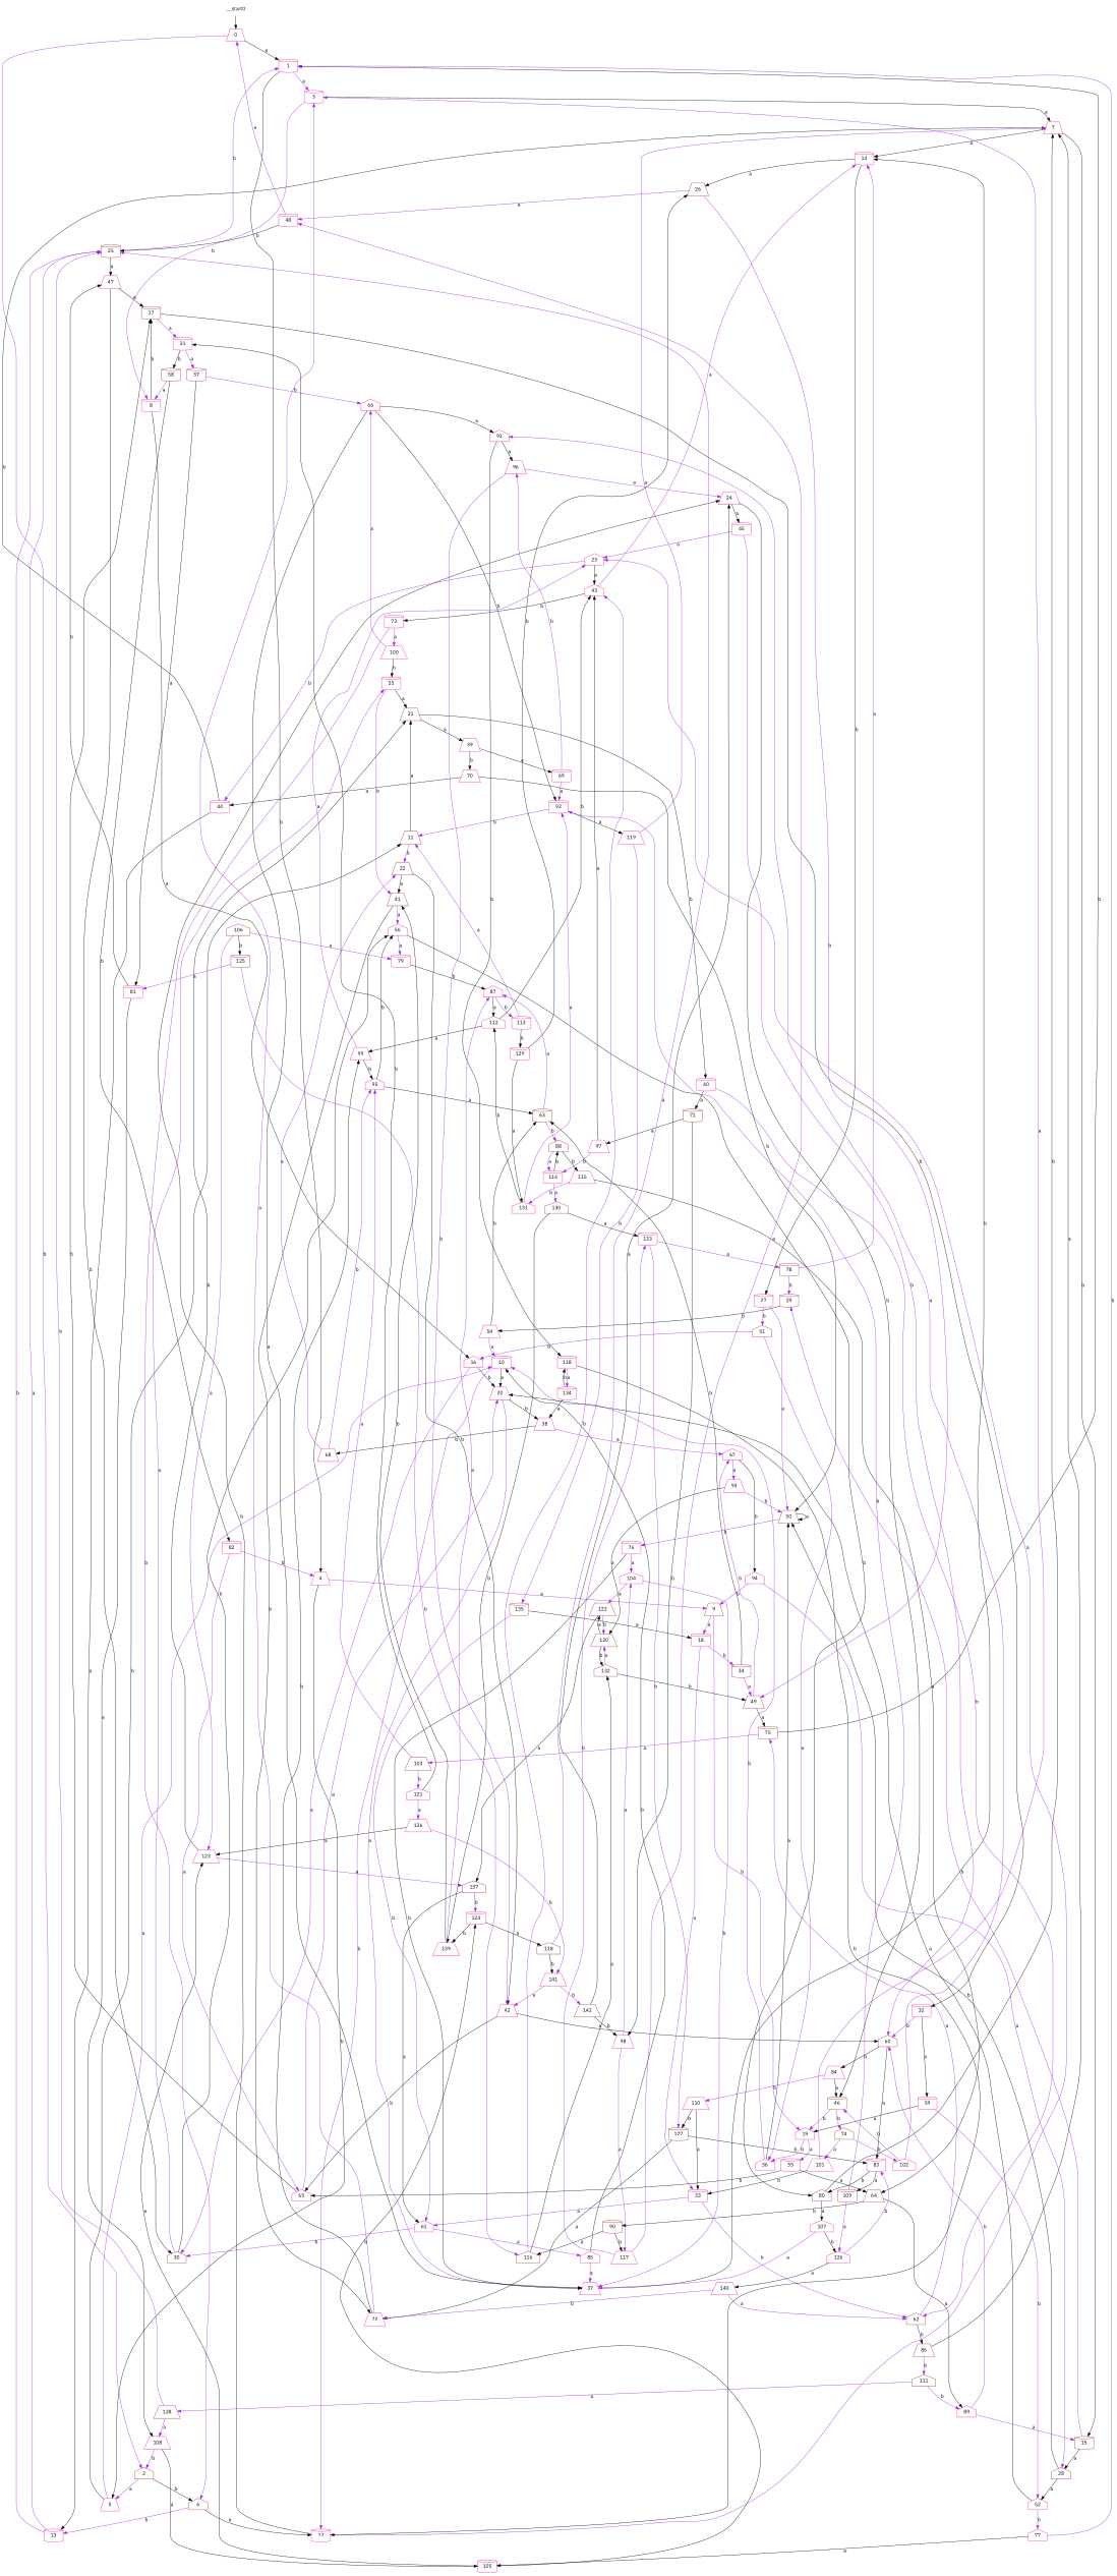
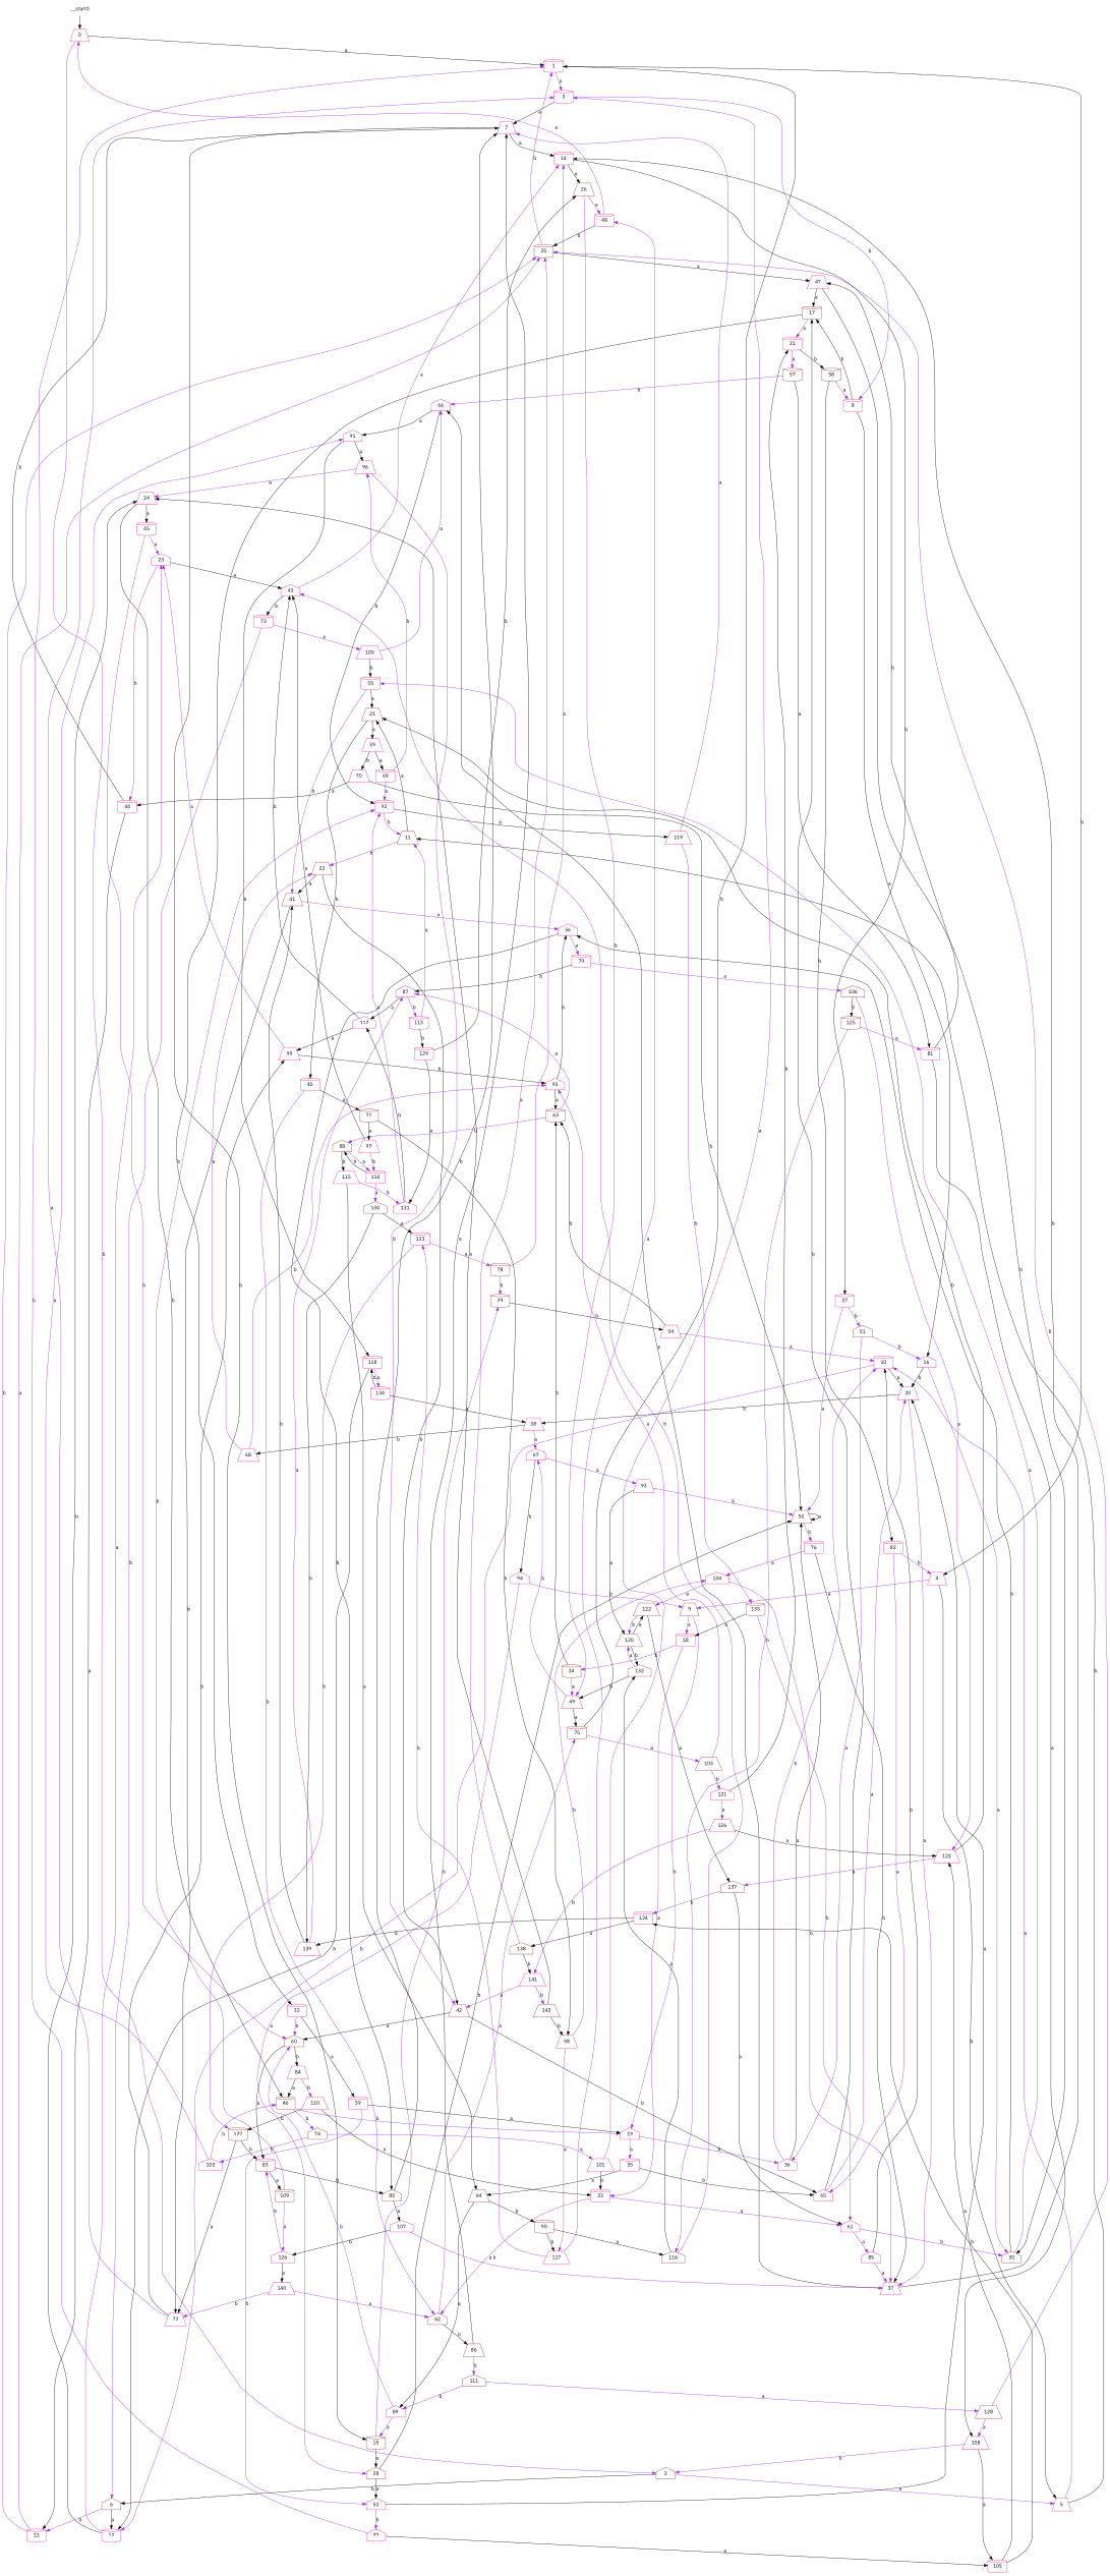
  digraph {
    fontname="IBM Plex Sans"
    node [color=deeppink fontname="IBM Plex Sans" shape=cylinder]
    edge [color=black fontname="IBM Plex Sans"]
    __start0 [shape=none]
    0 [shape=trapezium]
    1
    2 [color=brown shape=house]
    3
    4 [shape=trapezium]
    5 [shape=trapezium]
    6 [color=brown shape=house]
    7 [shape=trapezium]
    8
    9 [color=brown shape=trapezium]
    10
    11 [color=brown shape=trapezium]
    12
    13
    14
    15 [color=brown]
    16 [shape=house]
    17 [color=brown]
    18
    19 [shape=house]
    20 [shape=trapezium]
    21 [color=brown shape=trapezium]
    22 [color=brown shape=trapezium]
    23 [shape=house]
    24 [shape=trapezium]
    25 [color=brown]
    26 [color=brown shape=trapezium]
    27
    28 [color=brown shape=house]
    29 [color=brown]
    30 [color=brown shape=house]
    31
    32
    33
    34 [color=brown]
    35
    36 [shape=house]
    37 [shape=trapezium]
    38 [shape=trapezium]
    39 [shape=trapezium]
    40
    41 [color=brown shape=trapezium]
    42 [shape=trapezium]
    43 [shape=house]
    44
    45
    46 [color=brown]
    47 [shape=trapezium]
    48
    49 [color=brown shape=trapezium]
    50 [color=brown shape=trapezium]
    51 [color=brown shape=house]
    52 [shape=house]
    54 [shape=trapezium]
    55
    56 [shape=house]
    57 [color=brown]
    58 [color=brown]
    59
    60 [color=brown shape=house]
    61 [shape=house]
    62 [color=brown shape=house]
    63 [color=brown]
    64 [color=brown shape=trapezium]
    65 [shape=house]
    66 [shape=house]
    67 [shape=house]
    68 [shape=trapezium]
    69
    70 [shape=trapezium]
    71 [color=brown]
    72 [shape=trapezium]
    73
    74 [color=brown shape=house]
    75 [color=brown]
    76
    77 [shape=house]
    79
    80 [color=brown shape=house]
    81
    82
    83
    84 [shape=trapezium]
    85 [shape=house]
    86 [color=brown shape=trapezium]
    87 [shape=house]
    88 [color=brown shape=house]
    89 [shape=house]
    90 [color=brown]
    91 [shape=house]
    92
    93 [shape=trapezium]
    94 [shape=house]
    95 [shape=house]
    96 [shape=trapezium]
    97 [shape=trapezium]
    98 [shape=trapezium]
    99 [shape=trapezium]
    100 [shape=trapezium]
    101 [shape=trapezium]
    102 [shape=house]
    103 [color=brown shape=trapezium]
    104 [shape=house]
    105
    78 [color=brown]
    106 [color=brown shape=house]
    107 [shape=house]
    108 [shape=trapezium]
    109 [color=brown]
    110 [shape=trapezium]
    111 [color=brown shape=house]
    112 [shape=house]
    113
    114
    115 [shape=trapezium]
    116 [color=brown shape=house]
    117 [shape=trapezium]
    118
    119 [shape=trapezium]
    120 [color=brown shape=trapezium]
    121 [shape=house]
    122 [color=brown shape=trapezium]
    123 [shape=trapezium]
    124
    125 [color=brown]
    126 [shape=house]
    127 [color=brown]
    128 [color=brown shape=trapezium]
    129
    130 [color=brown shape=house]
    131 [shape=house]
    132 [color=brown shape=house]
    133
    134
    135 [color=brown]
    136 [shape=trapezium]
    137 [color=brown shape=house]
    138 [color=brown shape=house]
    139 [shape=trapezium]
    140 [shape=trapezium]
    141 [shape=trapezium]
    142 [color=brown shape=trapezium]
    __start0 -> 0
    0 -> 1 [label=a]
    0 -> 2 [color=purple label=b]
    1 -> 3 [color=purple label=a]
    1 -> 4 [label=b]
    2 -> 5 [color=purple label=a]
    2 -> 6 [label=b]
    3 -> 7 [label=a]
    3 -> 8 [color=purple label=b]
    4 -> 5 [label=b]
    4 -> 9 [color=purple label=a]
    5 -> 10 [color=purple label=a]
    5 -> 11 [label=b]
    6 -> 12 [label=a]
    6 -> 13 [color=purple label=b]
    7 -> 14 [label=a]
    7 -> 15 [label=b]
    8 -> 16 [label=a]
    8 -> 17 [label=b]
    9 -> 18 [color=purple label=a]
    9 -> 19 [color=purple label=b]
    10 -> 12 [color=purple label=b]
    10 -> 20 [label=a]
    11 -> 21 [label=a]
    11 -> 22 [color=purple label=b]
    12 -> 23 [color=purple label=a]
    12 -> 24 [label=b]
    13 -> 25 [color=purple label=a]
    13 -> 25 [color=purple label=b]
    14 -> 26 [label=a]
    14 -> 27 [label=b]
    15 -> 28 [label=a]
    15 -> 29 [color=purple label=b]
    16 -> 20 [label=b]
    16 -> 30 [color=purple label=a]
    17 -> 31 [color=purple label=a]
    17 -> 32 [label=b]
    18 -> 33 [color=purple label=a]
    18 -> 34 [color=purple label=b]
    19 -> 35 [color=purple label=a]
    19 -> 36 [color=purple label=b]
    20 -> 37 [color=purple label=a]
    20 -> 38 [label=b]
    21 -> 39 [label=a]
    21 -> 40 [label=b]
    22 -> 41 [label=a]
    22 -> 42 [label=b]
    23 -> 43 [label=a]
    23 -> 44 [color=purple label=b]
    24 -> 45 [label=a]
    24 -> 46 [label=b]
    25 -> 1 [color=purple label=b]
    25 -> 47 [label=a]
    26 -> 48 [color=purple label=a]
    26 -> 49 [color=purple label=b]
    27 -> 50 [color=purple label=a]
    27 -> 51 [color=purple label=b]
    28 -> 50 [label=b]
    28 -> 52 [label=a]
    29 -> 54 [label=b]
    30 -> 55 [color=purple label=a]
    30 -> 56 [label=b]
    31 -> 57 [color=purple label=a]
    31 -> 58 [label=b]
    32 -> 59 [label=a]
    32 -> 60 [color=purple label=b]
    33 -> 61 [color=purple label=a]
    33 -> 62 [color=purple label=b]
    34 -> 49 [color=purple label=a]
    34 -> 63 [label=b]
    35 -> 64 [label=a]
    35 -> 65 [label=b]
    36 -> 10 [color=purple label=b]
    36 -> 50 [label=a]
    37 -> 14 [label=b]
-   66 -> 37 [label=a]
+   37 -> 66 [label=a]
    38 -> 67 [color=purple label=a]
    38 -> 68 [label=b]
    39 -> 69 [label=a]
    39 -> 70 [label=b]
    40 -> 62 [color=purple label=b]
    40 -> 71 [label=a]
    41 -> 56 [color=purple label=a]
    41 -> 72 [label=b]
    42 -> 60 [label=a]
    42 -> 65 [label=b]
    43 -> 14 [color=purple label=a]
    43 -> 73 [label=b]
    44 -> 7 [label=b]
    44 -> 13 [label=a]
    45 -> 23 [color=purple label=a]
    45 -> 60 [color=purple label=b]
    46 -> 19 [color=purple label=b]
    46 -> 74 [color=purple label=b]
    47 -> 17 [label=a]
    47 -> 30 [label=b]
    48 -> 0 [color=purple label=a]
    48 -> 25 [label=b]
    49 -> 67 [color=purple label=b]
    49 -> 75 [label=a]
    50 -> 50 [label=a]
    50 -> 76 [color=purple label=b]
    51 -> 16 [color=purple label=b]
    51 -> 36 [color=purple label=a]
    52 -> 20 [label=a]
    52 -> 77 [color=purple label=b]
    54 -> 10 [color=purple label=a]
    54 -> 63 [label=b]
    55 -> 21 [label=a]
    55 -> 41 [color=purple label=b]
    56 -> 79 [color=purple label=a]
    56 -> 80 [label=b]
    57 -> 66 [color=purple label=b]
    57 -> 81 [label=a]
    58 -> 8 [color=purple label=a]
    58 -> 82 [label=b]
    59 -> 19 [label=a]
    59 -> 52 [color=purple label=b]
    60 -> 83 [label=a]
    60 -> 84 [label=b]
    61 -> 30 [color=purple label=b]
    61 -> 85 [color=purple label=a]
    62 -> 75 [color=purple label=a]
    62 -> 86 [label=b]
    63 -> 87 [color=purple label=a]
    63 -> 88 [color=purple label=b]
    64 -> 89 [label=a]
    64 -> 90 [label=b]
    65 -> 17 [label=b]
    65 -> 20 [color=purple label=a]
    66 -> 91 [label=a]
    66 -> 92 [label=b]
    67 -> 93 [color=purple label=a]
    67 -> 94 [label=b]
    68 -> 22 [color=purple label=a]
    68 -> 95 [color=purple label=b]
    69 -> 92 [color=purple label=a]
    69 -> 96 [color=purple label=b]
    70 -> 44 [label=a]
    70 -> 50 [label=b]
    71 -> 97 [label=a]
    71 -> 98 [label=b]
    72 -> 3 [color=purple label=a]
    72 -> 99 [label=b]
    73 -> 6 [color=purple label=b]
    73 -> 100 [color=purple label=a]
    74 -> 101 [color=purple label=a]
    74 -> 102 [color=purple label=b]
    75 -> 1 [label=b]
    75 -> 103 [color=purple label=a]
    76 -> 37 [label=b]
    76 -> 104 [color=purple label=a]
    77 -> 1 [color=purple label=b]
    77 -> 105 [label=a]
    79 -> 87 [label=b]
-   106 -> 79 [color=purple label=a]
+   79 -> 106 [color=purple label=a]
    80 -> 7 [label=b]
    80 -> 107 [label=a]
    81 -> 47 [label=b]
    81 -> 108 [label=a]
    82 -> 4 [color=purple label=b]
    82 -> 65 [color=purple label=a]
    83 -> 80 [label=b]
    83 -> 109 [label=a]
    84 -> 46 [label=a]
    84 -> 110 [color=purple label=b]
    85 -> 10 [label=b]
    85 -> 37 [color=purple label=a]
    86 -> 7 [label=a]
    86 -> 111 [color=purple label=b]
    87 -> 112 [label=a]
    87 -> 113 [color=purple label=b]
    88 -> 114 [color=purple label=a]
    88 -> 115 [label=b]
    89 -> 15 [color=purple label=a]
    89 -> 60 [color=purple label=b]
    90 -> 116 [label=a]
    90 -> 117 [label=b]
    91 -> 96 [label=a]
    91 -> 118 [label=b]
    92 -> 11 [color=purple label=b]
    92 -> 119 [label=a]
    93 -> 50 [color=purple label=b]
    93 -> 120 [label=a]
    94 -> 9 [color=purple label=b]
    94 -> 28 [color=purple label=a]
    95 -> 56 [label=b]
    95 -> 63 [label=a]
    96 -> 24 [color=purple label=a]
    96 -> 42 [color=purple label=b]
    97 -> 43 [label=a]
    97 -> 114 [color=purple label=b]
-   98 -> 104 [color=purple label=a]
+   98 -> 104 [color=purple label=b]
    98 -> 117 [color=purple label=a]
    99 -> 23 [color=purple label=a]
    99 -> 95 [label=b]
    100 -> 55 [label=b]
    100 -> 66 [color=purple label=a]
    101 -> 3 [color=purple label=a]
    101 -> 33 [label=b]
    102 -> 46 [color=purple label=b]
    102 -> 91 [color=purple label=a]
    103 -> 95 [color=purple label=a]
    103 -> 121 [color=purple label=b]
    104 -> 37 [color=purple label=b]
    104 -> 122 [color=purple label=a]
    105 -> 123 [label=a]
    105 -> 124 [label=b]
    78 -> 14 [color=purple label=a]
    78 -> 29 [color=purple label=b]
    106 -> 123 [color=purple label=a]
    106 -> 125 [label=b]
    107 -> 37 [color=purple label=a]
    107 -> 126 [label=b]
    108 -> 2 [color=purple label=b]
    108 -> 105 [label=a]
    109 -> 92 [color=purple label=b]
    109 -> 126 [color=purple label=a]
    110 -> 33 [label=a]
    110 -> 127 [label=b]
    111 -> 89 [color=purple label=b]
    111 -> 128 [color=purple label=a]
    112 -> 43 [label=b]
    112 -> 99 [label=a]
    113 -> 11 [color=purple label=a]
    113 -> 129 [label=b]
    114 -> 88 [label=b]
    114 -> 130 [color=purple label=a]
    115 -> 64 [label=a]
    115 -> 131 [color=purple label=b]
    116 -> 43 [color=purple label=b]
    116 -> 132 [label=a]
    117 -> 48 [color=purple label=a]
    117 -> 133 [color=purple label=b]
    118 -> 12 [label=b]
    118 -> 134 [color=purple label=a]
    119 -> 7 [color=purple label=a]
    119 -> 135 [color=purple label=b]
    120 -> 122 [label=a]
    120 -> 132 [label=b]
    121 -> 31 [label=b]
    121 -> 136 [color=purple label=a]
    122 -> 120 [color=purple label=b]
    122 -> 137 [label=a]
    123 -> 21 [label=b]
    123 -> 137 [color=purple label=a]
    124 -> 138 [label=a]
    124 -> 139 [label=b]
    125 -> 81 [color=purple label=a]
    125 -> 116 [color=purple label=b]
    126 -> 83 [color=purple label=b]
    126 -> 140 [label=a]
    127 -> 72 [label=a]
    127 -> 83 [label=b]
    128 -> 25 [color=purple label=b]
    128 -> 108 [color=purple label=a]
    129 -> 26 [label=b]
    129 -> 131 [label=a]
    130 -> 133 [label=a]
    130 -> 139 [label=b]
    131 -> 92 [color=purple label=a]
    131 -> 112 [label=b]
    132 -> 49 [label=b]
    132 -> 120 [color=purple label=a]
    133 -> 78 [color=purple label=a]
    133 -> 127 [color=purple label=b]
    134 -> 38 [label=a]
    134 -> 118 [label=b]
    135 -> 18 [label=a]
    135 -> 61 [color=purple label=b]
    136 -> 123 [label=a]
    136 -> 141 [color=purple label=b]
    137 -> 61 [label=a]
    137 -> 124 [color=purple label=b]
    138 -> 25 [color=purple label=a]
    138 -> 141 [label=b]
    139 -> 41 [label=b]
    139 -> 87 [color=purple label=a]
    140 -> 62 [color=purple label=a]
    140 -> 72 [color=purple label=b]
    141 -> 42 [color=purple label=a]
    141 -> 142 [color=purple label=b]
    142 -> 24 [label=a]
    142 -> 98 [label=b]
  }
